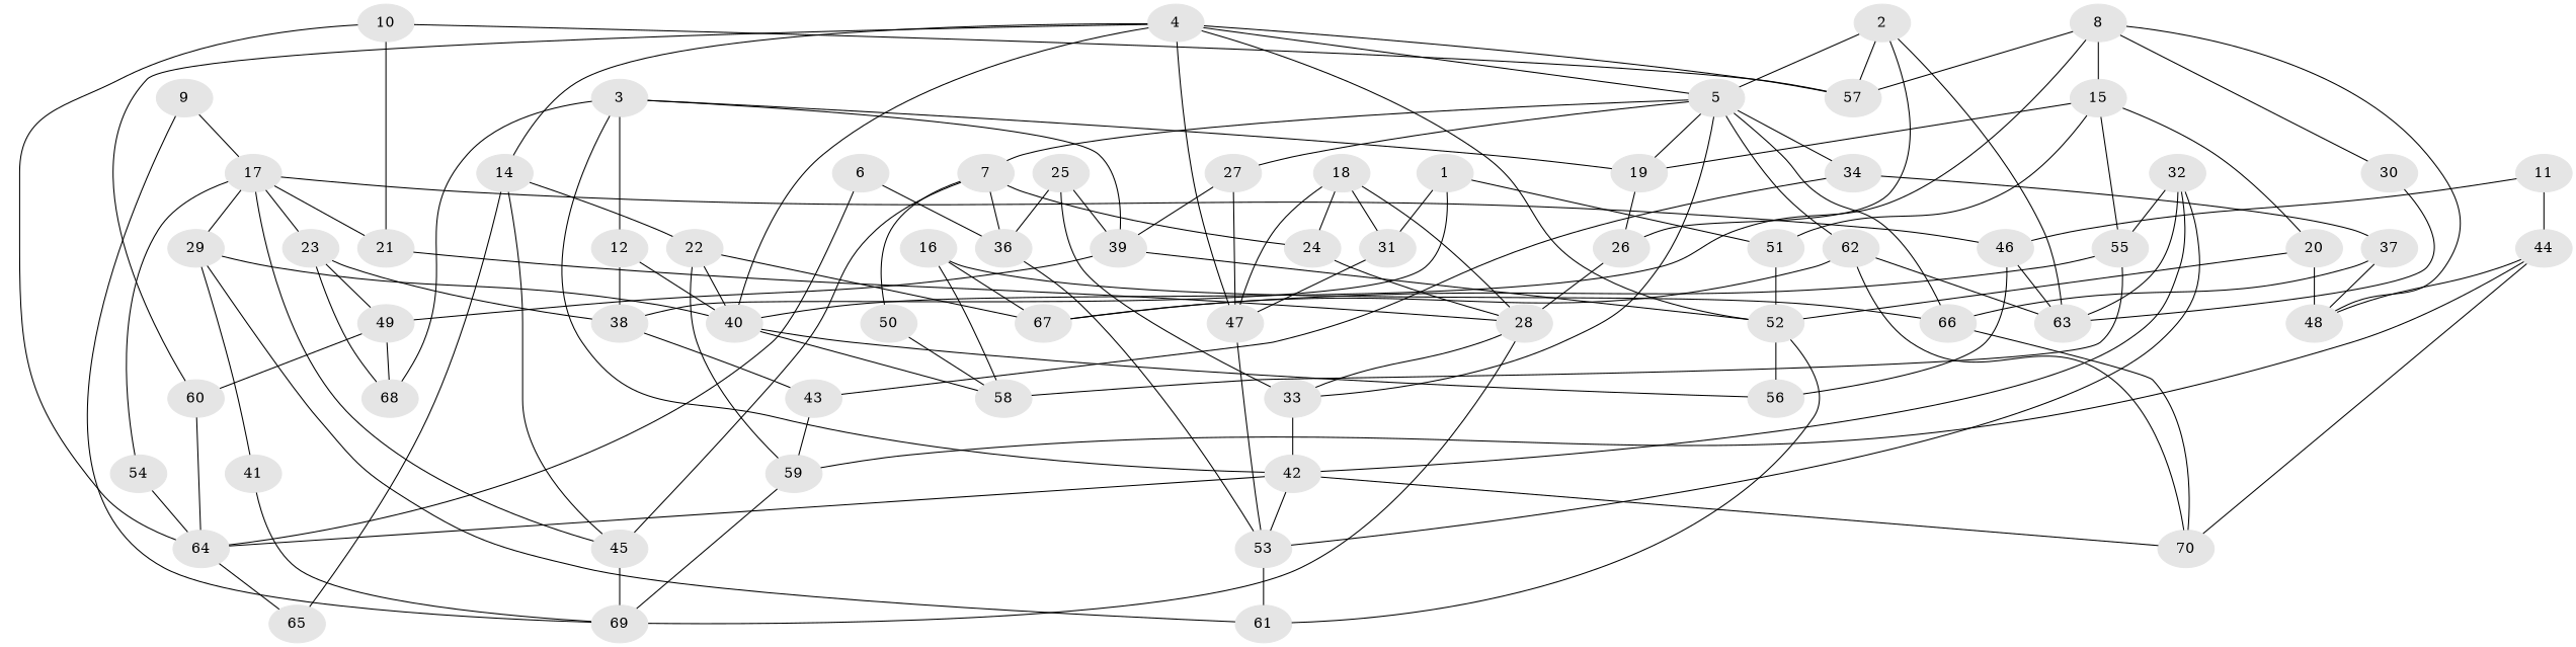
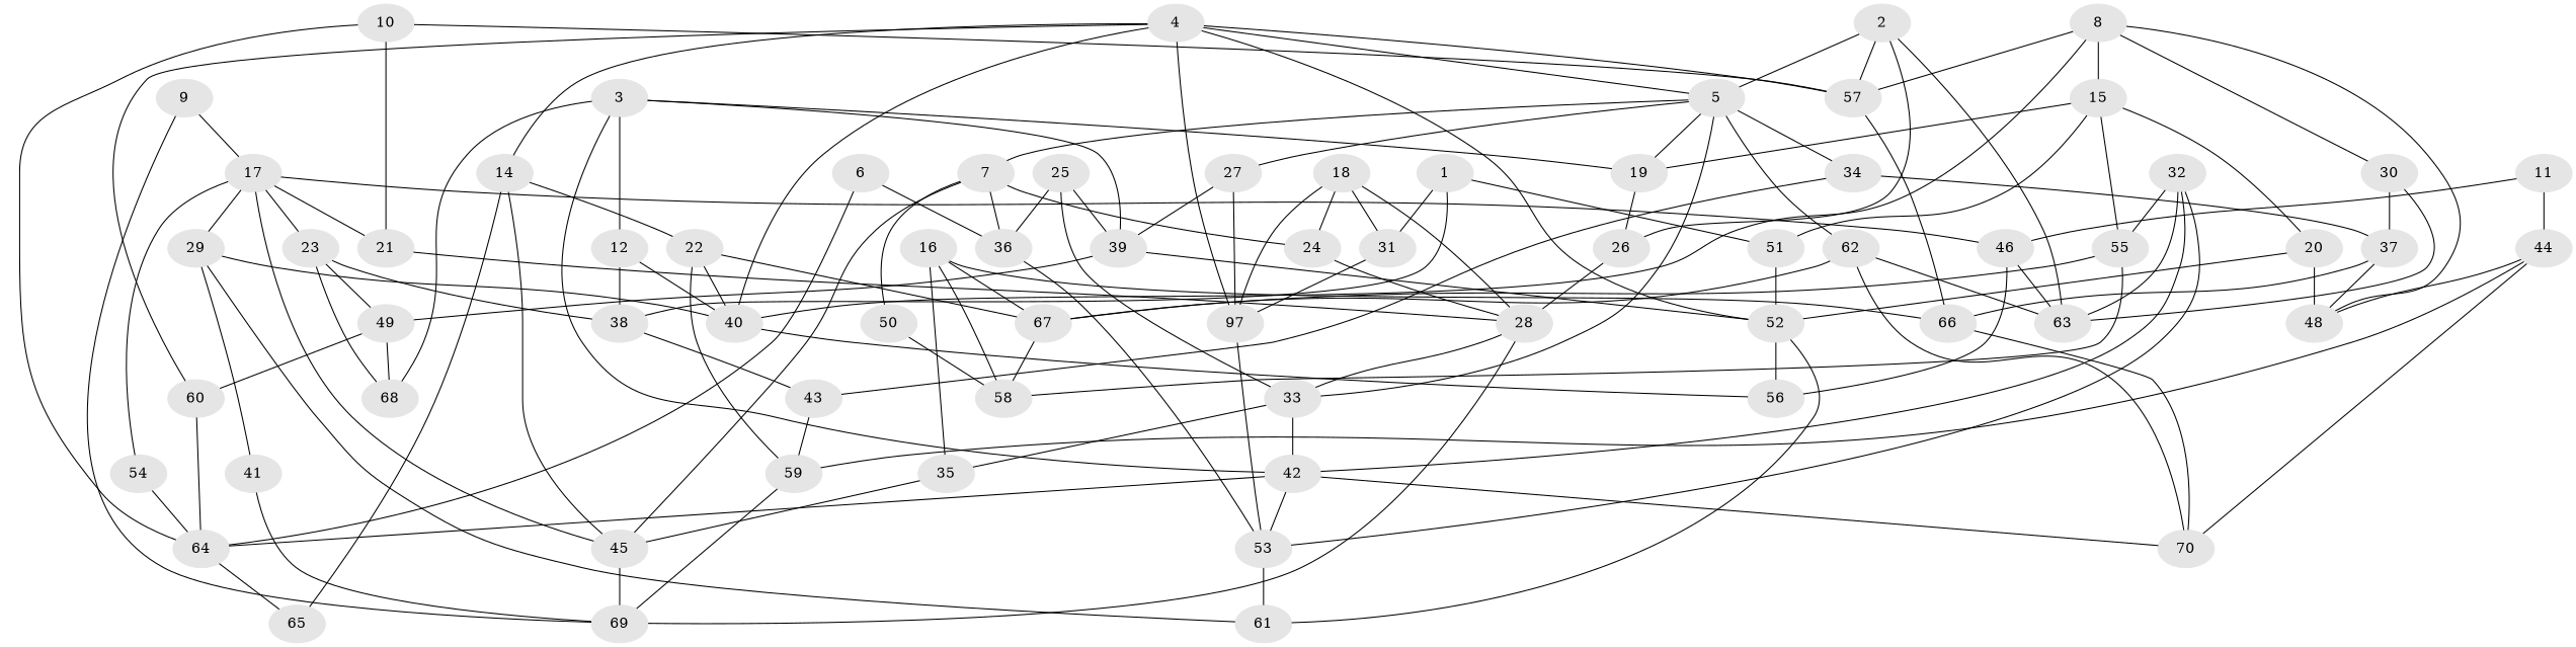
  graph {
    node [color=gray90 style=filled]
    1
    31
    38
    51
-   47
+   47 [label=97]
    43
    52
    2
    5
    26
    57
    63
    19
    7
    27
    33
    34
    62
    66
    28
    3
    12
    39
    42
    68
    40
    49
    64
    53
    70
    4
    14
    60
    45
    22
    65
    58
    56
    61
    36
    24
    50
+   35
    37
    67
    6
    69
    8
    15
    30
    48
    20
    55
    9
    17
    21
    46
    23
    29
    54
    10
    11
    44
    59
    16
    41
    18
    25
    32
    1 -- 31
    1 -- 38
    1 -- 51
    31 -- 47
    38 -- 43
    51 -- 52
    47 -- 53
    43 -- 59
    52 -- 56
    52 -- 61
    2 -- 5
    2 -- 26
    2 -- 57
    2 -- 63
    5 -- 19
    5 -- 7
    5 -- 27
    5 -- 33
    5 -- 34
    5 -- 62
-   5 -- 66
+   57 -- 66
    26 -- 28
    19 -- 26
    7 -- 45
    7 -- 36
    7 -- 24
    7 -- 50
    27 -- 47
    27 -- 39
    33 -- 42
+   33 -- 35
    34 -- 43
    34 -- 37
    62 -- 63
    62 -- 70
    62 -- 67
    66 -- 70
    28 -- 33
    28 -- 69
    3 -- 19
    3 -- 12
    3 -- 39
    3 -- 42
    3 -- 68
    12 -- 38
    12 -- 40
    39 -- 52
    39 -- 49
    42 -- 64
    42 -- 53
    42 -- 70
-   40 -- 58
+   67 -- 58
    40 -- 56
    49 -- 68
    49 -- 60
    64 -- 65
    53 -- 61
    4 -- 47
    4 -- 52
    4 -- 5
    4 -- 57
    4 -- 40
    4 -- 14
    4 -- 60
    14 -- 45
    14 -- 22
    14 -- 65
    60 -- 64
    45 -- 69
    22 -- 40
    22 -- 67
    22 -- 59
    36 -- 53
    24 -- 28
    50 -- 58
+   35 -- 45
    37 -- 66
    37 -- 48
    6 -- 64
    6 -- 36
    8 -- 57
    8 -- 40
    8 -- 15
    8 -- 30
    8 -- 48
    15 -- 51
    15 -- 19
    15 -- 20
    15 -- 55
    30 -- 63
+   30 -- 37
    20 -- 52
    20 -- 48
    55 -- 58
    55 -- 67
    9 -- 69
    9 -- 17
    17 -- 45
    17 -- 21
    17 -- 46
    17 -- 23
    17 -- 29
    17 -- 54
    21 -- 28
    46 -- 63
    46 -- 56
    23 -- 38
    23 -- 68
    23 -- 49
    29 -- 40
    29 -- 61
    29 -- 41
    54 -- 64
    10 -- 57
    10 -- 64
    10 -- 21
    11 -- 46
    11 -- 44
    44 -- 70
    44 -- 48
    44 -- 59
    59 -- 69
    16 -- 66
    16 -- 58
+   16 -- 35
    16 -- 67
    41 -- 69
    18 -- 31
    18 -- 47
    18 -- 28
    18 -- 24
    25 -- 33
    25 -- 39
    25 -- 36
    32 -- 63
    32 -- 42
    32 -- 53
    32 -- 55
  }
